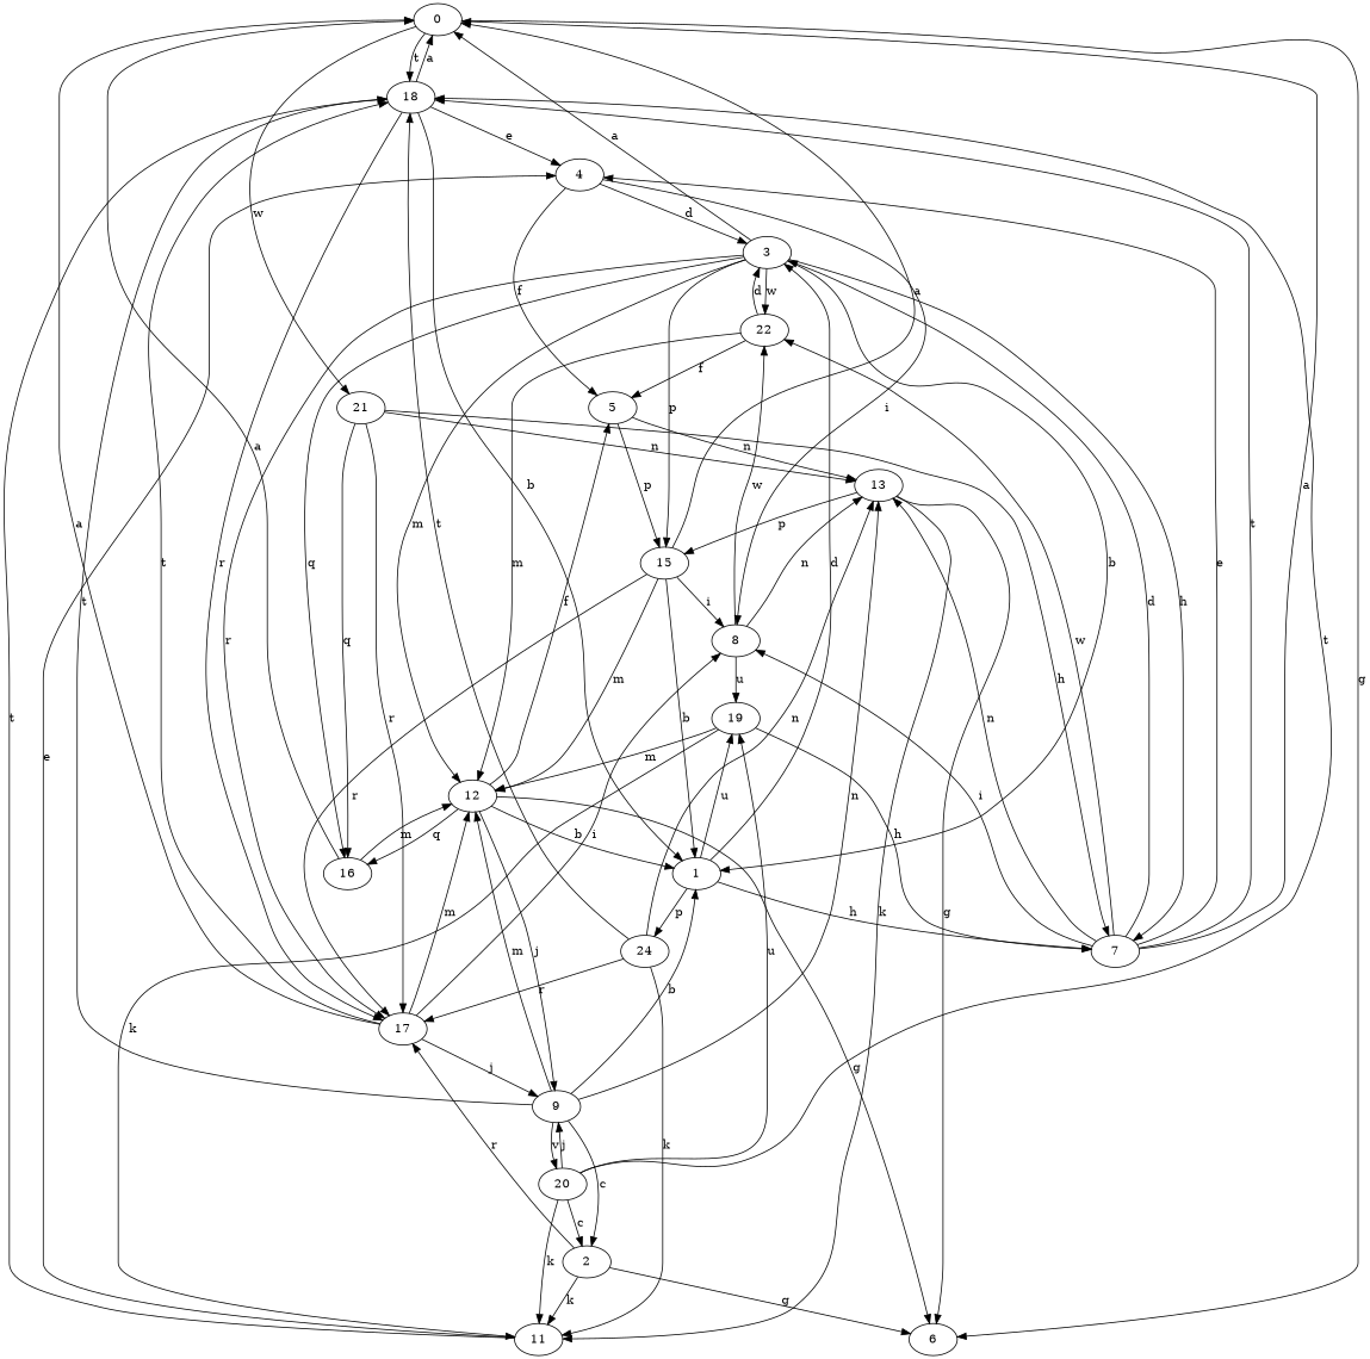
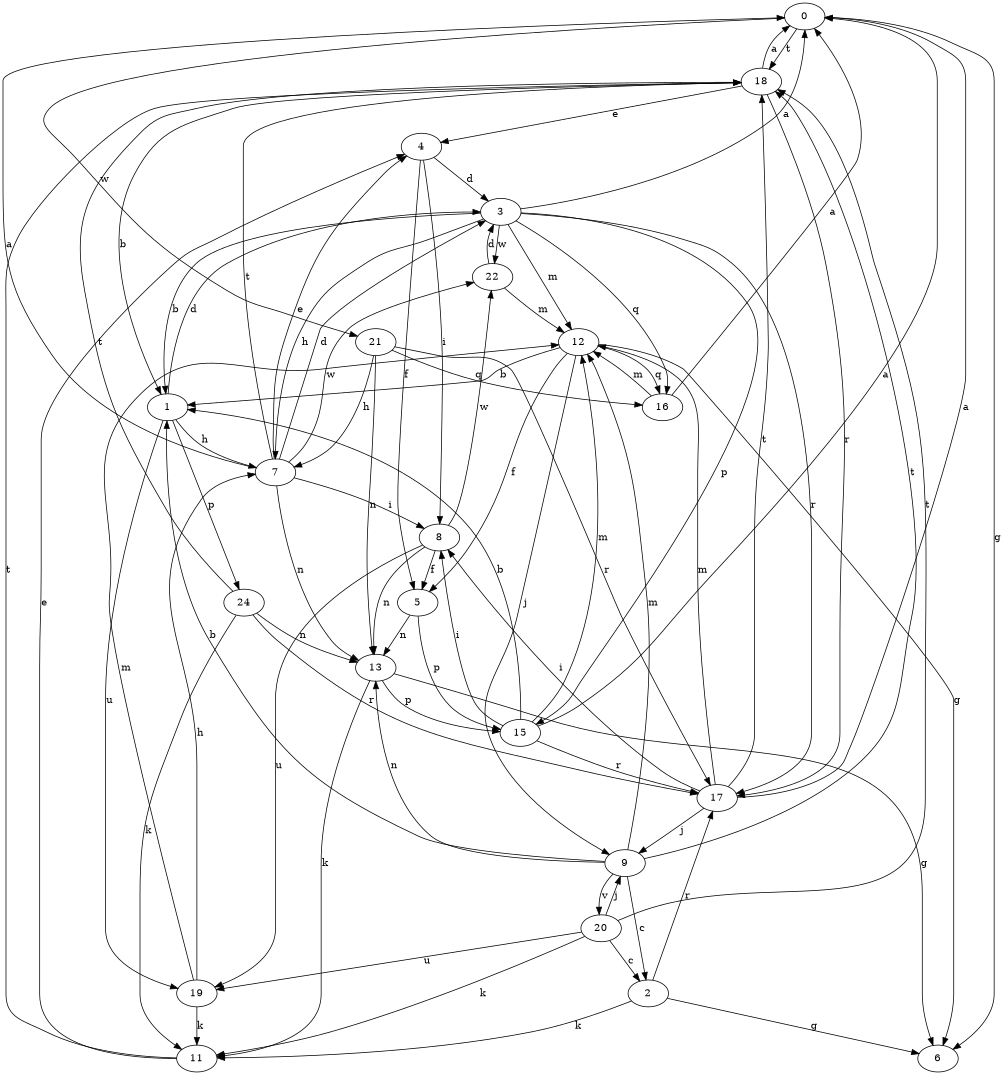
  strict digraph {
    0
    6
    18
    21
    1
    17
    4
    7
    16
    13
    3
    n12 [label=24]
    19
    12
    15
    22
    8
    11
    2
    9
    5
    20
    0 -> 6 [label=g]
    0 -> 18 [label=t]
    0 -> 21 [label=w]
    18 -> 0 [label=a]
    18 -> 1 [label=b]
    18 -> 17 [label=r]
    18 -> 4 [label=e]
    21 -> 17 [label=r]
    21 -> 7 [label=h]
    21 -> 16 [label=q]
    21 -> 13 [label=n]
    1 -> 7 [label=h]
    1 -> 3 [label=d]
    1 -> n12 [label=p]
    1 -> 19 [label=u]
    17 -> 0 [label=a]
    17 -> 18 [label=t]
    17 -> 12 [label=m]
    17 -> 8 [label=i]
    17 -> 9 [label=j]
    4 -> 3 [label=d]
    4 -> 8 [label=i]
    4 -> 5 [label=f]
    7 -> 0 [label=a]
    7 -> 18 [label=t]
    7 -> 4 [label=e]
    7 -> 13 [label=n]
    7 -> 3 [label=d]
    7 -> 22 [label=w]
    7 -> 8 [label=i]
    16 -> 0 [label=a]
    16 -> 12 [label=m]
    13 -> 6 [label=g]
    13 -> 15 [label=p]
    13 -> 11 [label=k]
    3 -> 0 [label=a]
    3 -> 1 [label=b]
    3 -> 17 [label=r]
    3 -> 7 [label=h]
    3 -> 16 [label=q]
    3 -> 12 [label=m]
    3 -> 15 [label=p]
    3 -> 22 [label=w]
    n12 -> 18 [label=t]
    n12 -> 17 [label=r]
    n12 -> 13 [label=n]
    n12 -> 11 [label=k]
    19 -> 7 [label=h]
    19 -> 12 [label=m]
    19 -> 11 [label=k]
    12 -> 6 [label=g]
    12 -> 1 [label=b]
    12 -> 16 [label=q]
    12 -> 9 [label=j]
    12 -> 5 [label=f]
    15 -> 0 [label=a]
    15 -> 1 [label=b]
    15 -> 17 [label=r]
    15 -> 12 [label=m]
    15 -> 8 [label=i]
    22 -> 3 [label=d]
    22 -> 12 [label=m]
-   22 -> 5 [label=f]
+   8 -> 5 [label=f]
    8 -> 13 [label=n]
    8 -> 19 [label=u]
    8 -> 22 [label=w]
    11 -> 18 [label=t]
    11 -> 4 [label=e]
    2 -> 6 [label=g]
    2 -> 17 [label=r]
    2 -> 11 [label=k]
    9 -> 18 [label=t]
    9 -> 1 [label=b]
    9 -> 13 [label=n]
    9 -> 12 [label=m]
    9 -> 2 [label=c]
    9 -> 20 [label=v]
    5 -> 13 [label=n]
    5 -> 15 [label=p]
    20 -> 18 [label=t]
    20 -> 19 [label=u]
    20 -> 11 [label=k]
    20 -> 2 [label=c]
    20 -> 9 [label=j]
  }
